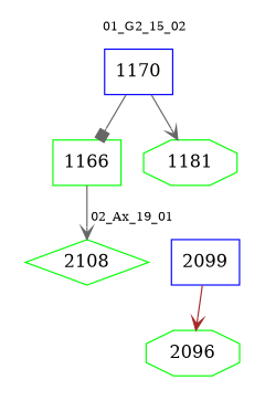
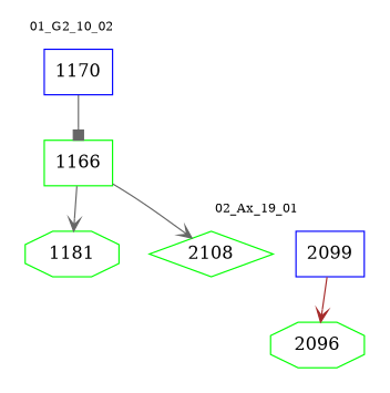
  digraph {
    node [color=green shape=box]
    edge [arrowhead=vee color=gray40]
    n1 [color=blue label=2099]
    n2 [label=2096 shape=octagon]
    n3 [label=2108 shape=diamond]
    n4 [color=blue label=1170]
    n5 [label=1166]
    n6 [label=1181 shape=octagon]
    subgraph cluster_1 {
      color=white
      fontsize=10
      label="02_Ax_19_01"
      n1
      n2
      n3
    }
    subgraph cluster_2 {
      color=white
      fontsize=10
-     label="01_G2_15_02"
+     label="01_G2_10_02"
      n4
      n5
      n6
    }
    n1 -> n2 [color=brown]
    n4 -> n5 [arrowhead=box]
-   n4 -> n6
+   n5 -> n6
    n5 -> n3
  }
